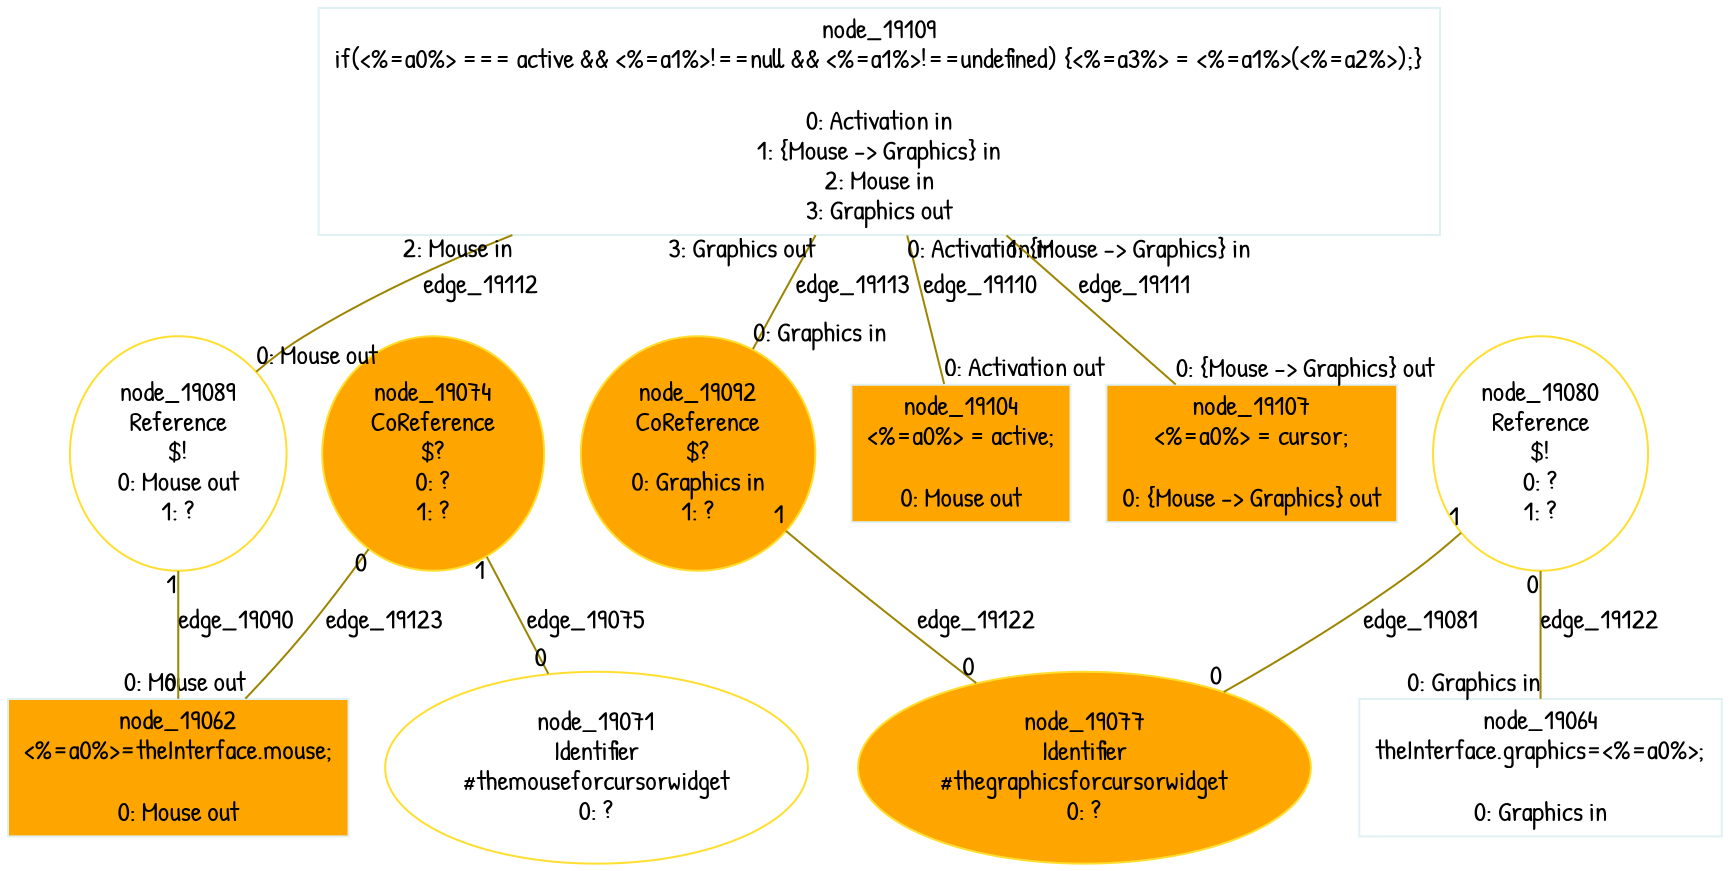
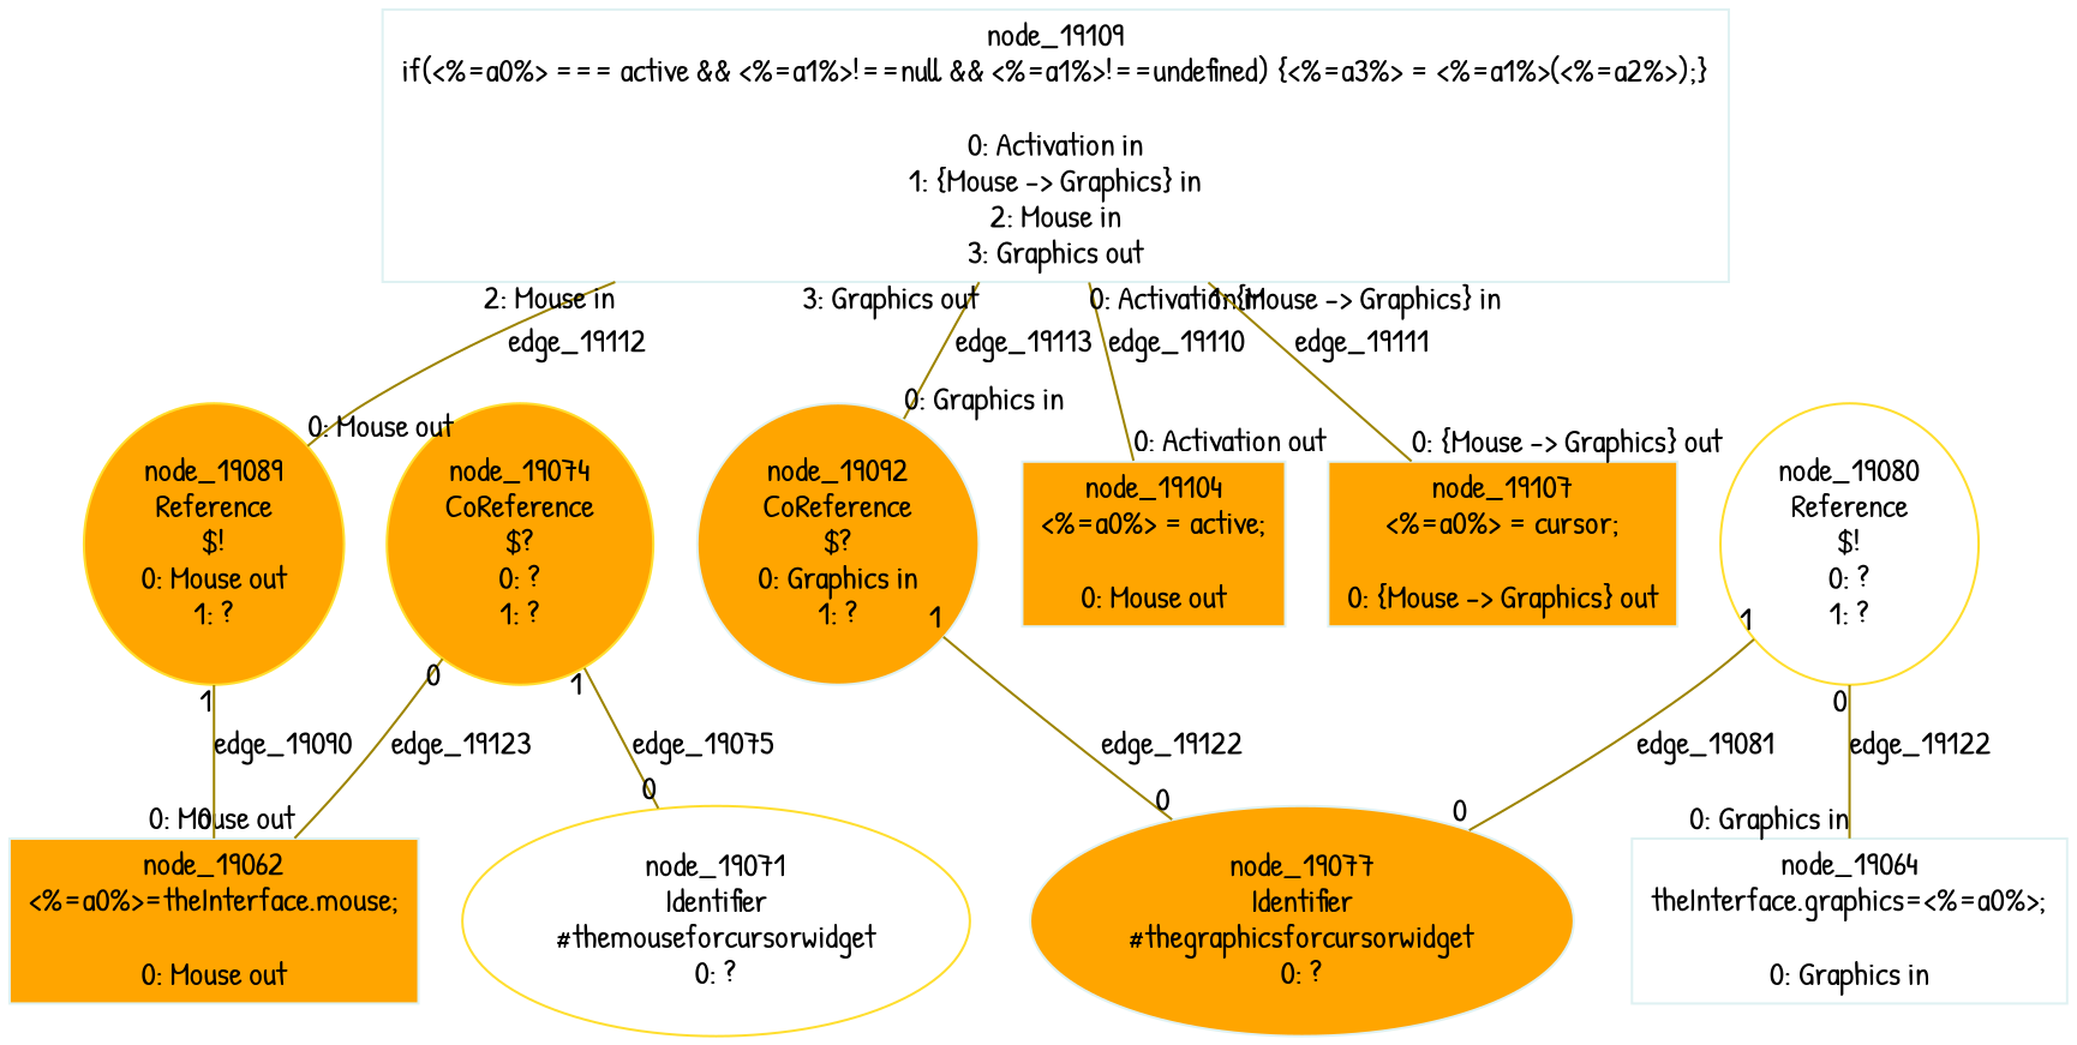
  digraph {
    fontname="Patrick Hand"
    node [color="#ffde2f" fillcolor=orange fontname="Patrick Hand" shape=ellipse style=filled]
    edge [arrowHead=none arrowsize=1 color="#9d8400" dir=none fontname="Patrick Hand" headlabel=0 taillabel=1]
    n1 [color="#dff1f2" label="node_19062\n<%=a0%>=theInterface.mouse;\n\n0: Mouse out" shape=box]
    n2 [color="#dff1f2" fillcolor=white label="node_19064\ntheInterface.graphics=<%=a0%>;\n\n0: Graphics in" shape=box]
    n3 [fillcolor=white label="node_19071\nIdentifier\n#themouseforcursorwidget\n0: ?"]
    n4 [label="node_19074\nCoReference\n$?\n0: ?\n1: ?"]
-   n5 [label="node_19077\nIdentifier\n#thegraphicsforcursorwidget\n0: ?"]
+   n5 [color="#dff1f2" label="node_19077\nIdentifier\n#thegraphicsforcursorwidget\n0: ?"]
    n6 [fillcolor=white label="node_19080\nReference\n$!\n0: ?\n1: ?"]
-   n7 [fillcolor=white label="node_19089\nReference\n$!\n0: Mouse out\n1: ?"]
-   n8 [label="node_19092\nCoReference\n$?\n0: Graphics in\n1: ?"]
+   n7 [label="node_19089\nReference\n$!\n0: Mouse out\n1: ?"]
+   n8 [color="#dff1f2" label="node_19092\nCoReference\n$?\n0: Graphics in\n1: ?"]
    n9 [color="#dff1f2" label="node_19104\n<%=a0%> = active;\n\n0: Mouse out" shape=box]
    n10 [color="#dff1f2" label="node_19107\n<%=a0%> = cursor;\n\n0: {Mouse -> Graphics} out" shape=box]
    n11 [color="#dff1f2" fillcolor=white label="node_19109\nif(<%=a0%> === active && <%=a1%>!==null && <%=a1%>!==undefined) {<%=a3%> = <%=a1%>(<%=a2%>);}\n\n0: Activation in\n1: {Mouse -> Graphics} in\n2: Mouse in\n3: Graphics out" shape=box]
    n4 -> n1 [headlabel="0: Mouse out" label=edge_19123 taillabel=0]
    n4 -> n3 [label=edge_19075]
    n6 -> n2 [headlabel="0: Graphics in" label=edge_19122 taillabel=0]
    n6 -> n5 [label=edge_19081]
    n7 -> n1 [label=edge_19090]
    n8 -> n5 [label=edge_19122]
    n11 -> n7 [headlabel="0: Mouse out" label=edge_19112 taillabel="2: Mouse in"]
    n11 -> n8 [headlabel="0: Graphics in" label=edge_19113 taillabel="3: Graphics out"]
    n11 -> n9 [headlabel="0: Activation out" label=edge_19110 taillabel="0: Activation in"]
    n11 -> n10 [headlabel="0: {Mouse -> Graphics} out" label=edge_19111 taillabel="1: {Mouse -> Graphics} in"]
  }
